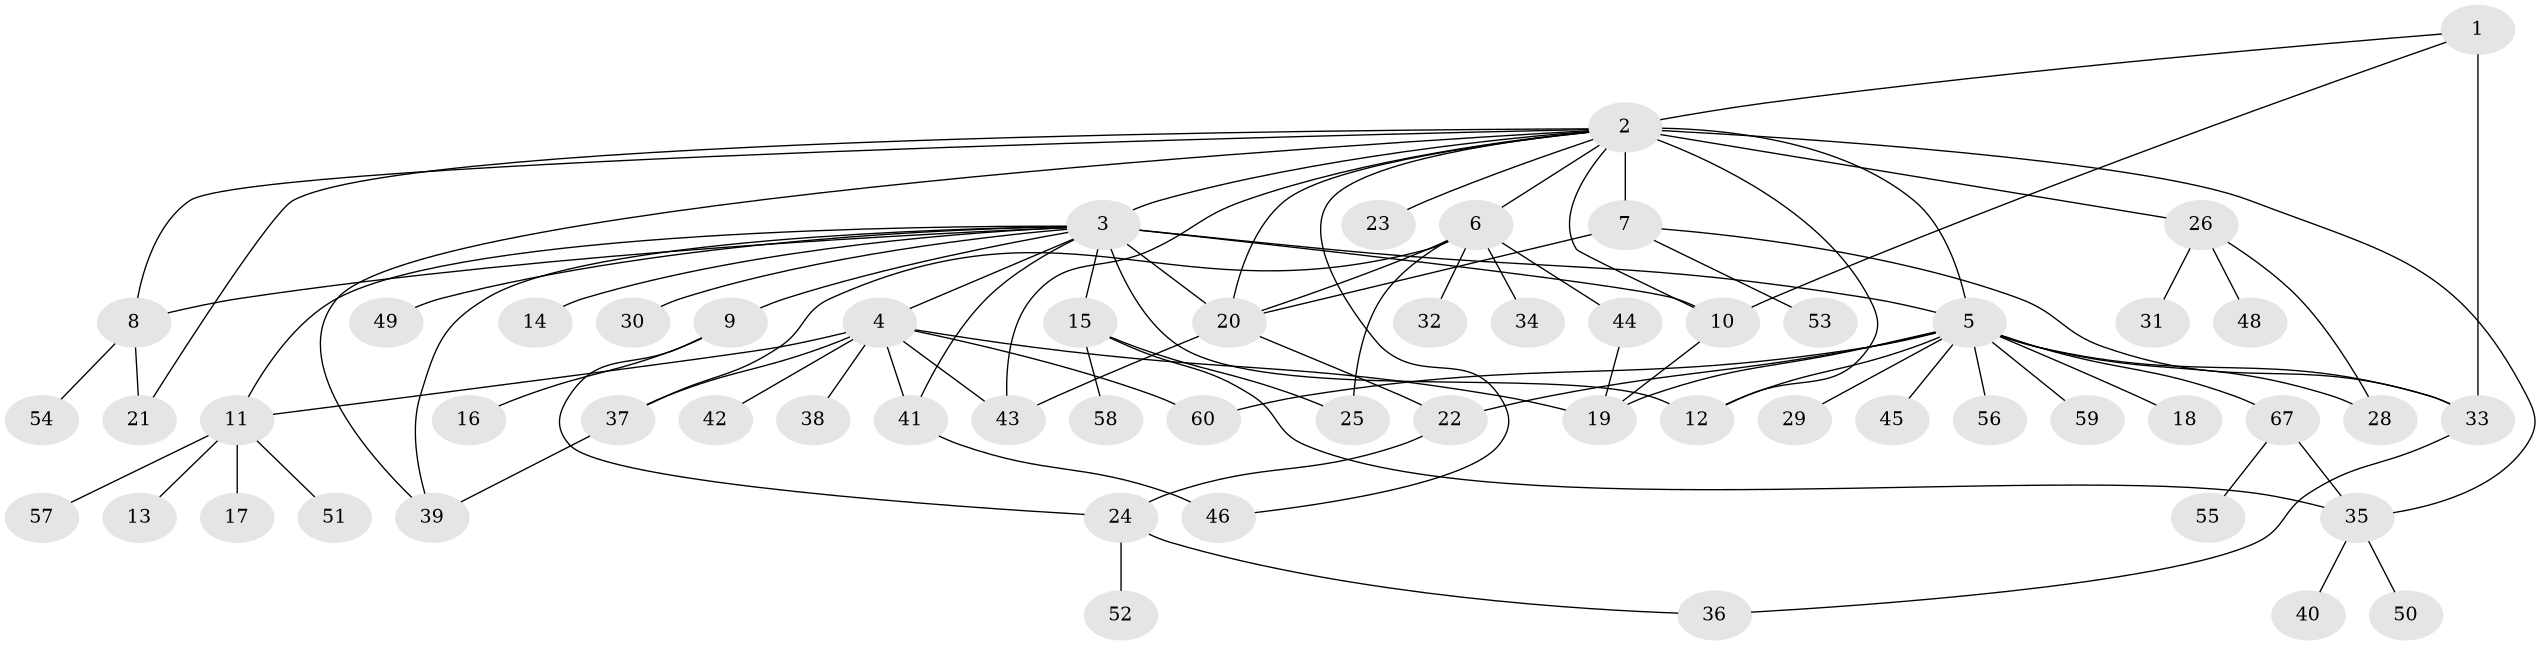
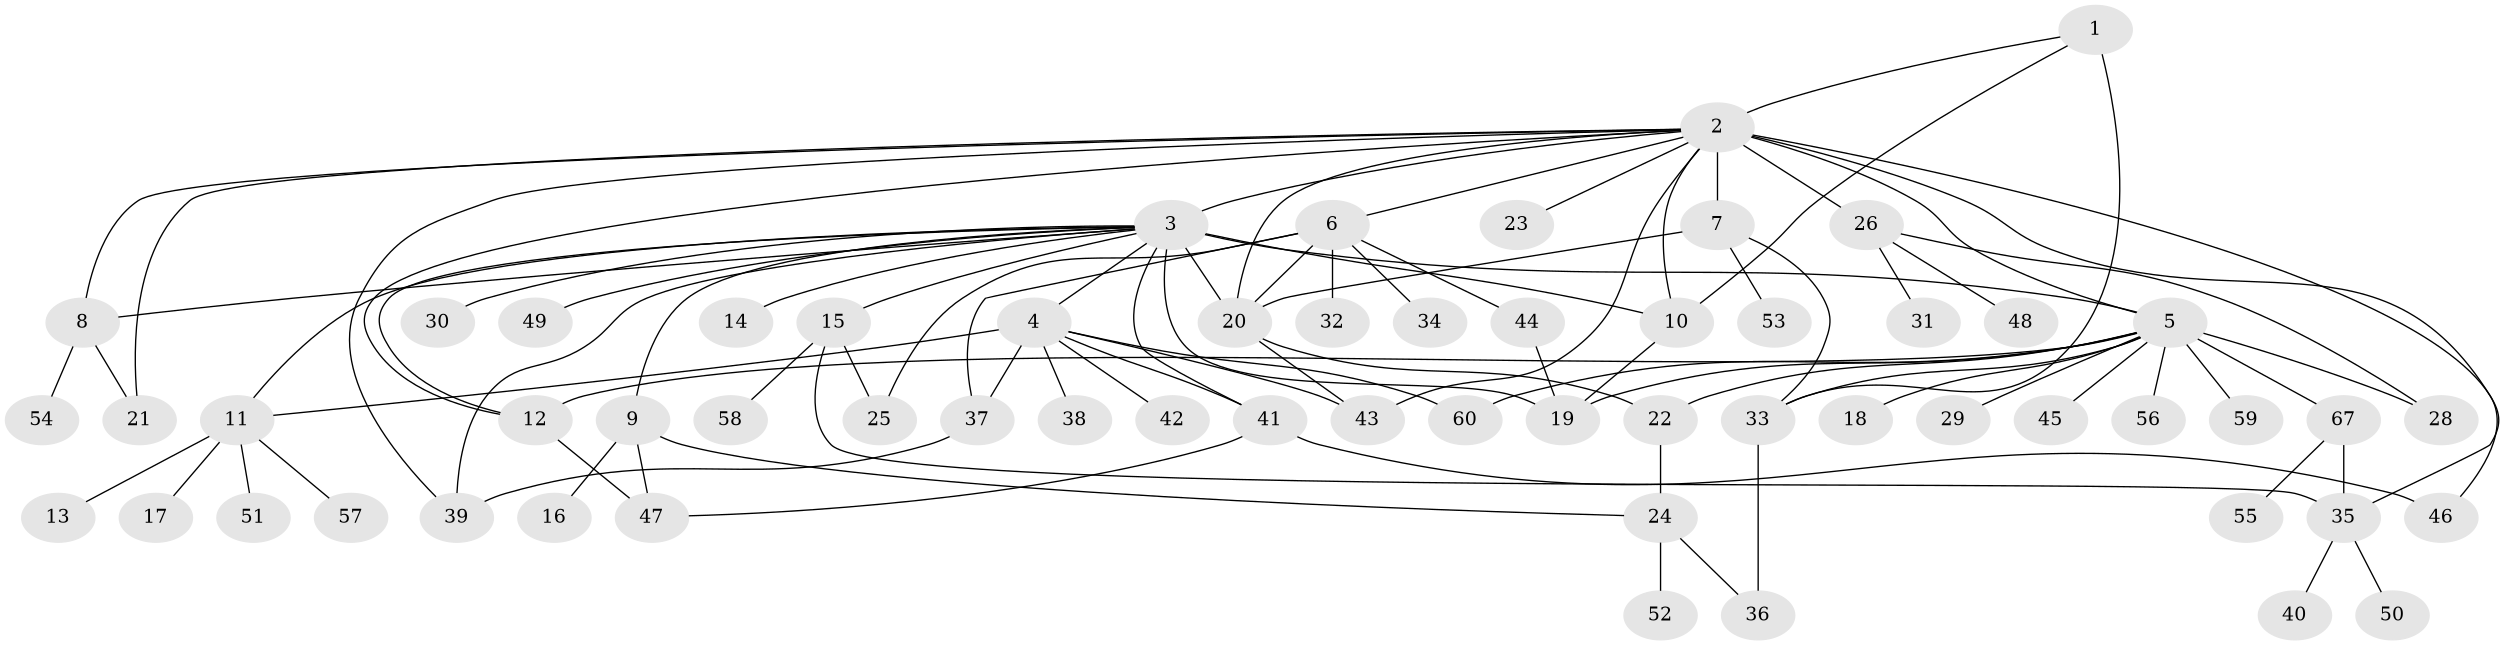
  graph {
    node [color=gray90 style=filled]
    edge [weight=1.0]
    1
    2
    10
    33
    3
    5
    6
    7
    8
    12
    20
    21
    23
    26
    35
    39
    43
    46
    19
    36
    4
    9
    11
    14
    15
    30
    41
    49
    60
    18
    22
    n32 [label=67]
    28
    29
    45
    56
    59
    37
    25
    32
    34
    44
    53
    54
+   47
    31
    48
    40
    50
    38
    42
    16
    24
    13
    17
    51
    57
    58
    55
    52
    1 -- 2
    1 -- 10
    1 -- 33 [weight=3.0]
    2 -- 10
    2 -- 3
    2 -- 5 [weight=2.0]
    2 -- 6
    2 -- 7 [weight=9.0]
    2 -- 8
    2 -- 12
    2 -- 20
    2 -- 21
    2 -- 23
    2 -- 26
    2 -- 35
    2 -- 39
    2 -- 43
    2 -- 46
    10 -- 19 [weight=4.0]
    33 -- 36
    3 -- 10
    3 -- 5
    3 -- 8
    3 -- 12
    3 -- 20 [weight=10.0]
    3 -- 39
-   4 -- 19
+   3 -- 19
    3 -- 4
    3 -- 9
    3 -- 11
    3 -- 14 [weight=2.0]
    3 -- 15
    3 -- 30
    3 -- 41
    3 -- 49
    5 -- 33
    5 -- 12
    5 -- 19
    5 -- 60
    5 -- 18
    5 -- 22
    5 -- n32
    5 -- 28
    5 -- 29
    5 -- 45
    5 -- 56
    5 -- 59
    6 -- 20
    6 -- 37
    6 -- 25
    6 -- 32
    6 -- 34
    6 -- 44
    7 -- 33
    7 -- 20
    7 -- 53
    8 -- 21
    8 -- 54
+   12 -- 47 [weight=2.0]
    20 -- 43
    20 -- 22
    26 -- 28
    26 -- 31
    26 -- 48
    35 -- 40
    35 -- 50
    4 -- 43
    4 -- 11
    4 -- 41
    4 -- 60
    4 -- 37
    4 -- 38
    4 -- 42
+   9 -- 47
    9 -- 16
    9 -- 24
    11 -- 13
    11 -- 17
    11 -- 51
    11 -- 57
    15 -- 35
    15 -- 25
    15 -- 58
    41 -- 46 [weight=2.0]
+   41 -- 47
    22 -- 24
    n32 -- 35
    n32 -- 55
    37 -- 39
    44 -- 19
    24 -- 36
    24 -- 52
  }
